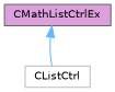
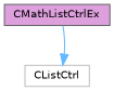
  digraph {
    node [fontname=Helvetica fontsize=10 shape=box style=filled]
    n1 [color=gray40 fillcolor=plum fontcolor=black height=0.2 label=CMathListCtrlEx width=0.4]
    n2 [color=grey75 fillcolor=white height=0.2 label=CListCtrl width=0.4]
-   n1 -> n2 [color=steelblue1 dir=back fontname=Helvetica fontsize=10 labelfontname=Helvetica labelfontsize=10 style=solid]
+   n2 -> n1 [color=steelblue1 dir=back fontname=Helvetica fontsize=10 labelfontname=Helvetica labelfontsize=10 style=solid]
  }
